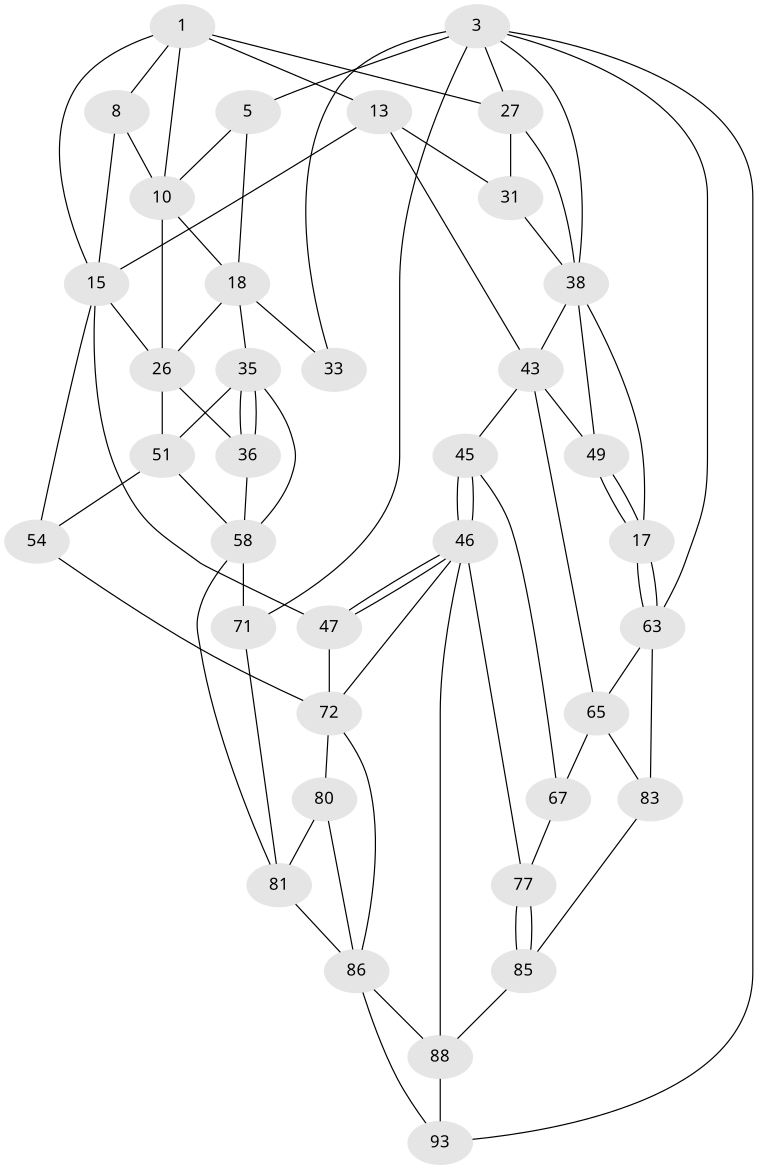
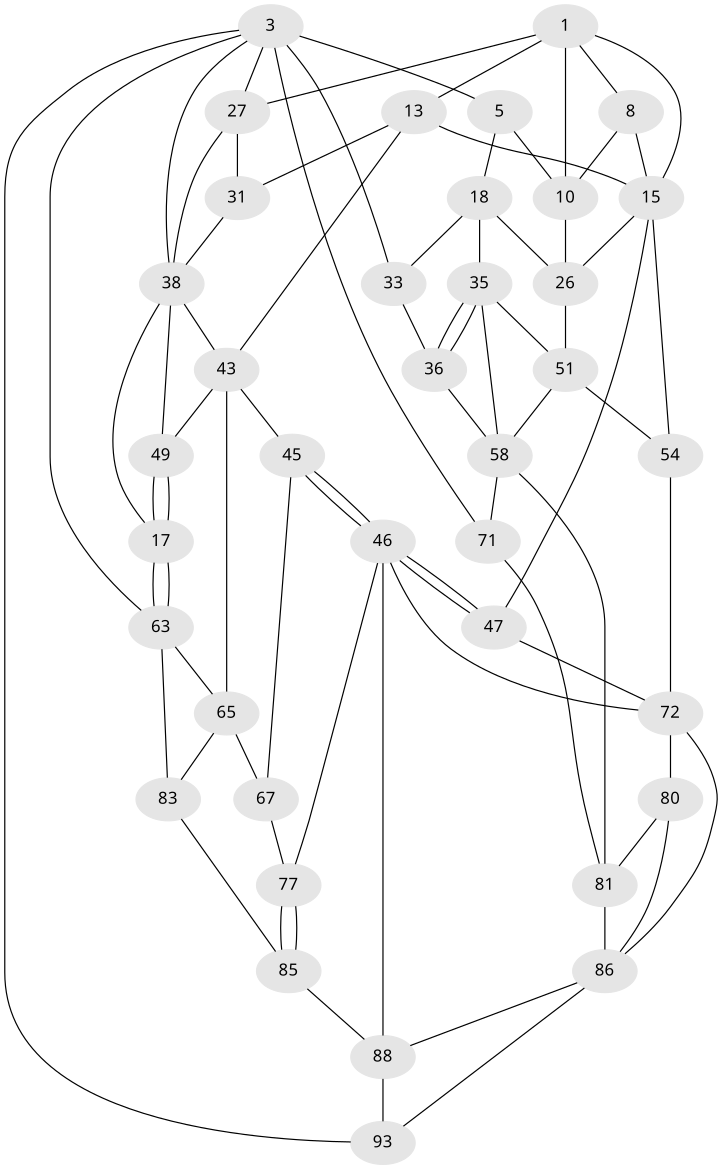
  graph {
    fontname="Noto Sans"
    node [color=gray90 fontname="Noto Sans" style=filled]
    edge [fontname="Noto Sans"]
    1 [super="+7+2"]
    8 [super="+9"]
    13 [super="+14"]
    15 [super="+20"]
    27 [super="+28+30"]
    10 [super="+22+11"]
    3 [super="+4+29+68"]
    5 [super="+6+17"]
    33
    38 [super="+48+39"]
    63 [super="+64+69"]
    71
    93
    31 [super="+32"]
    43 [super="+44"]
    26 [super="+41"]
    47 [super="+62"]
    54 [super="+55"]
    18 [super="+19+23"]
    36
    49
    n22 [label=17]
    65 [super="+79+66"]
    83 [super="+84"]
    81 [super="+91"]
    35 [super="+53"]
    51 [super="+52+56"]
    45
    72 [super="+73+75"]
    58 [super="+59+61"]
    46 [super="+74"]
    67 [super="+76"]
    77
    88 [super="+90"]
    80
    86 [super="+87+89"]
    85
    1 -- 8
    1 -- 13
    1 -- 15
    1 -- 27
    1 -- 10
    8 -- 15
    8 -- 10
    13 -- 15
    13 -- 31
    13 -- 43
    15 -- 26
    15 -- 47
    15 -- 54
    27 -- 38
    27 -- 31
    10 -- 26
-   10 -- 18 [weight=2]
    3 -- 27
    3 -- 5
    3 -- 33
    3 -- 38
    3 -- 63
    3 -- 71 [weight=2]
    3 -- 93
    5 -- 10
    5 -- 18
-   26 -- 36
+   33 -- 36
    38 -- 43
    38 -- 49
    38 -- n22
    63 -- 65
    63 -- 83 [weight=2]
    71 -- 81
    31 -- 38 [weight=2]
    43 -- 49
    43 -- 65
    43 -- 45
    26 -- 51
    47 -- 72
    54 -- 72
    18 -- 33
    18 -- 26
    18 -- 35
    36 -- 58
    49 -- n22
    49 -- n22
    n22 -- 63
    n22 -- 63
    65 -- 83
    65 -- 67 [weight=2]
    83 -- 85
    81 -- 86 [weight=2]
    35 -- 36
    35 -- 36
    35 -- 51
    35 -- 58
    51 -- 54
    51 -- 58
    45 -- 46
    45 -- 46
    45 -- 67
    72 -- 80
    72 -- 86
    58 -- 71
    58 -- 81
    46 -- 47
    46 -- 47
    46 -- 72
    46 -- 77
    46 -- 88
    67 -- 77
    77 -- 85
    77 -- 85
    88 -- 93
    80 -- 81
    80 -- 86
    86 -- 93
    86 -- 88
    85 -- 88
  }
